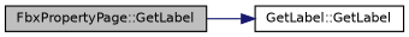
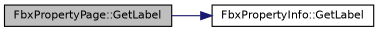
  digraph {
    rankdir=LR
    node [color=black fontname=Helvetica fontsize=10 shape=record style=filled]
    n1 [fillcolor=grey75 fontcolor=black height=0.2 label="FbxPropertyPage::GetLabel" width=0.4]
-   n2 [fillcolor=white height=0.2 label="GetLabel::GetLabel" width=0.4]
+   n2 [fillcolor=white height=0.2 label="FbxPropertyInfo::GetLabel" width=0.4]
    n1 -> n2 [color=midnightblue fontname=Helvetica fontsize=10 labelfontname=Helvetica labelfontsize=10 style=solid]
  }
